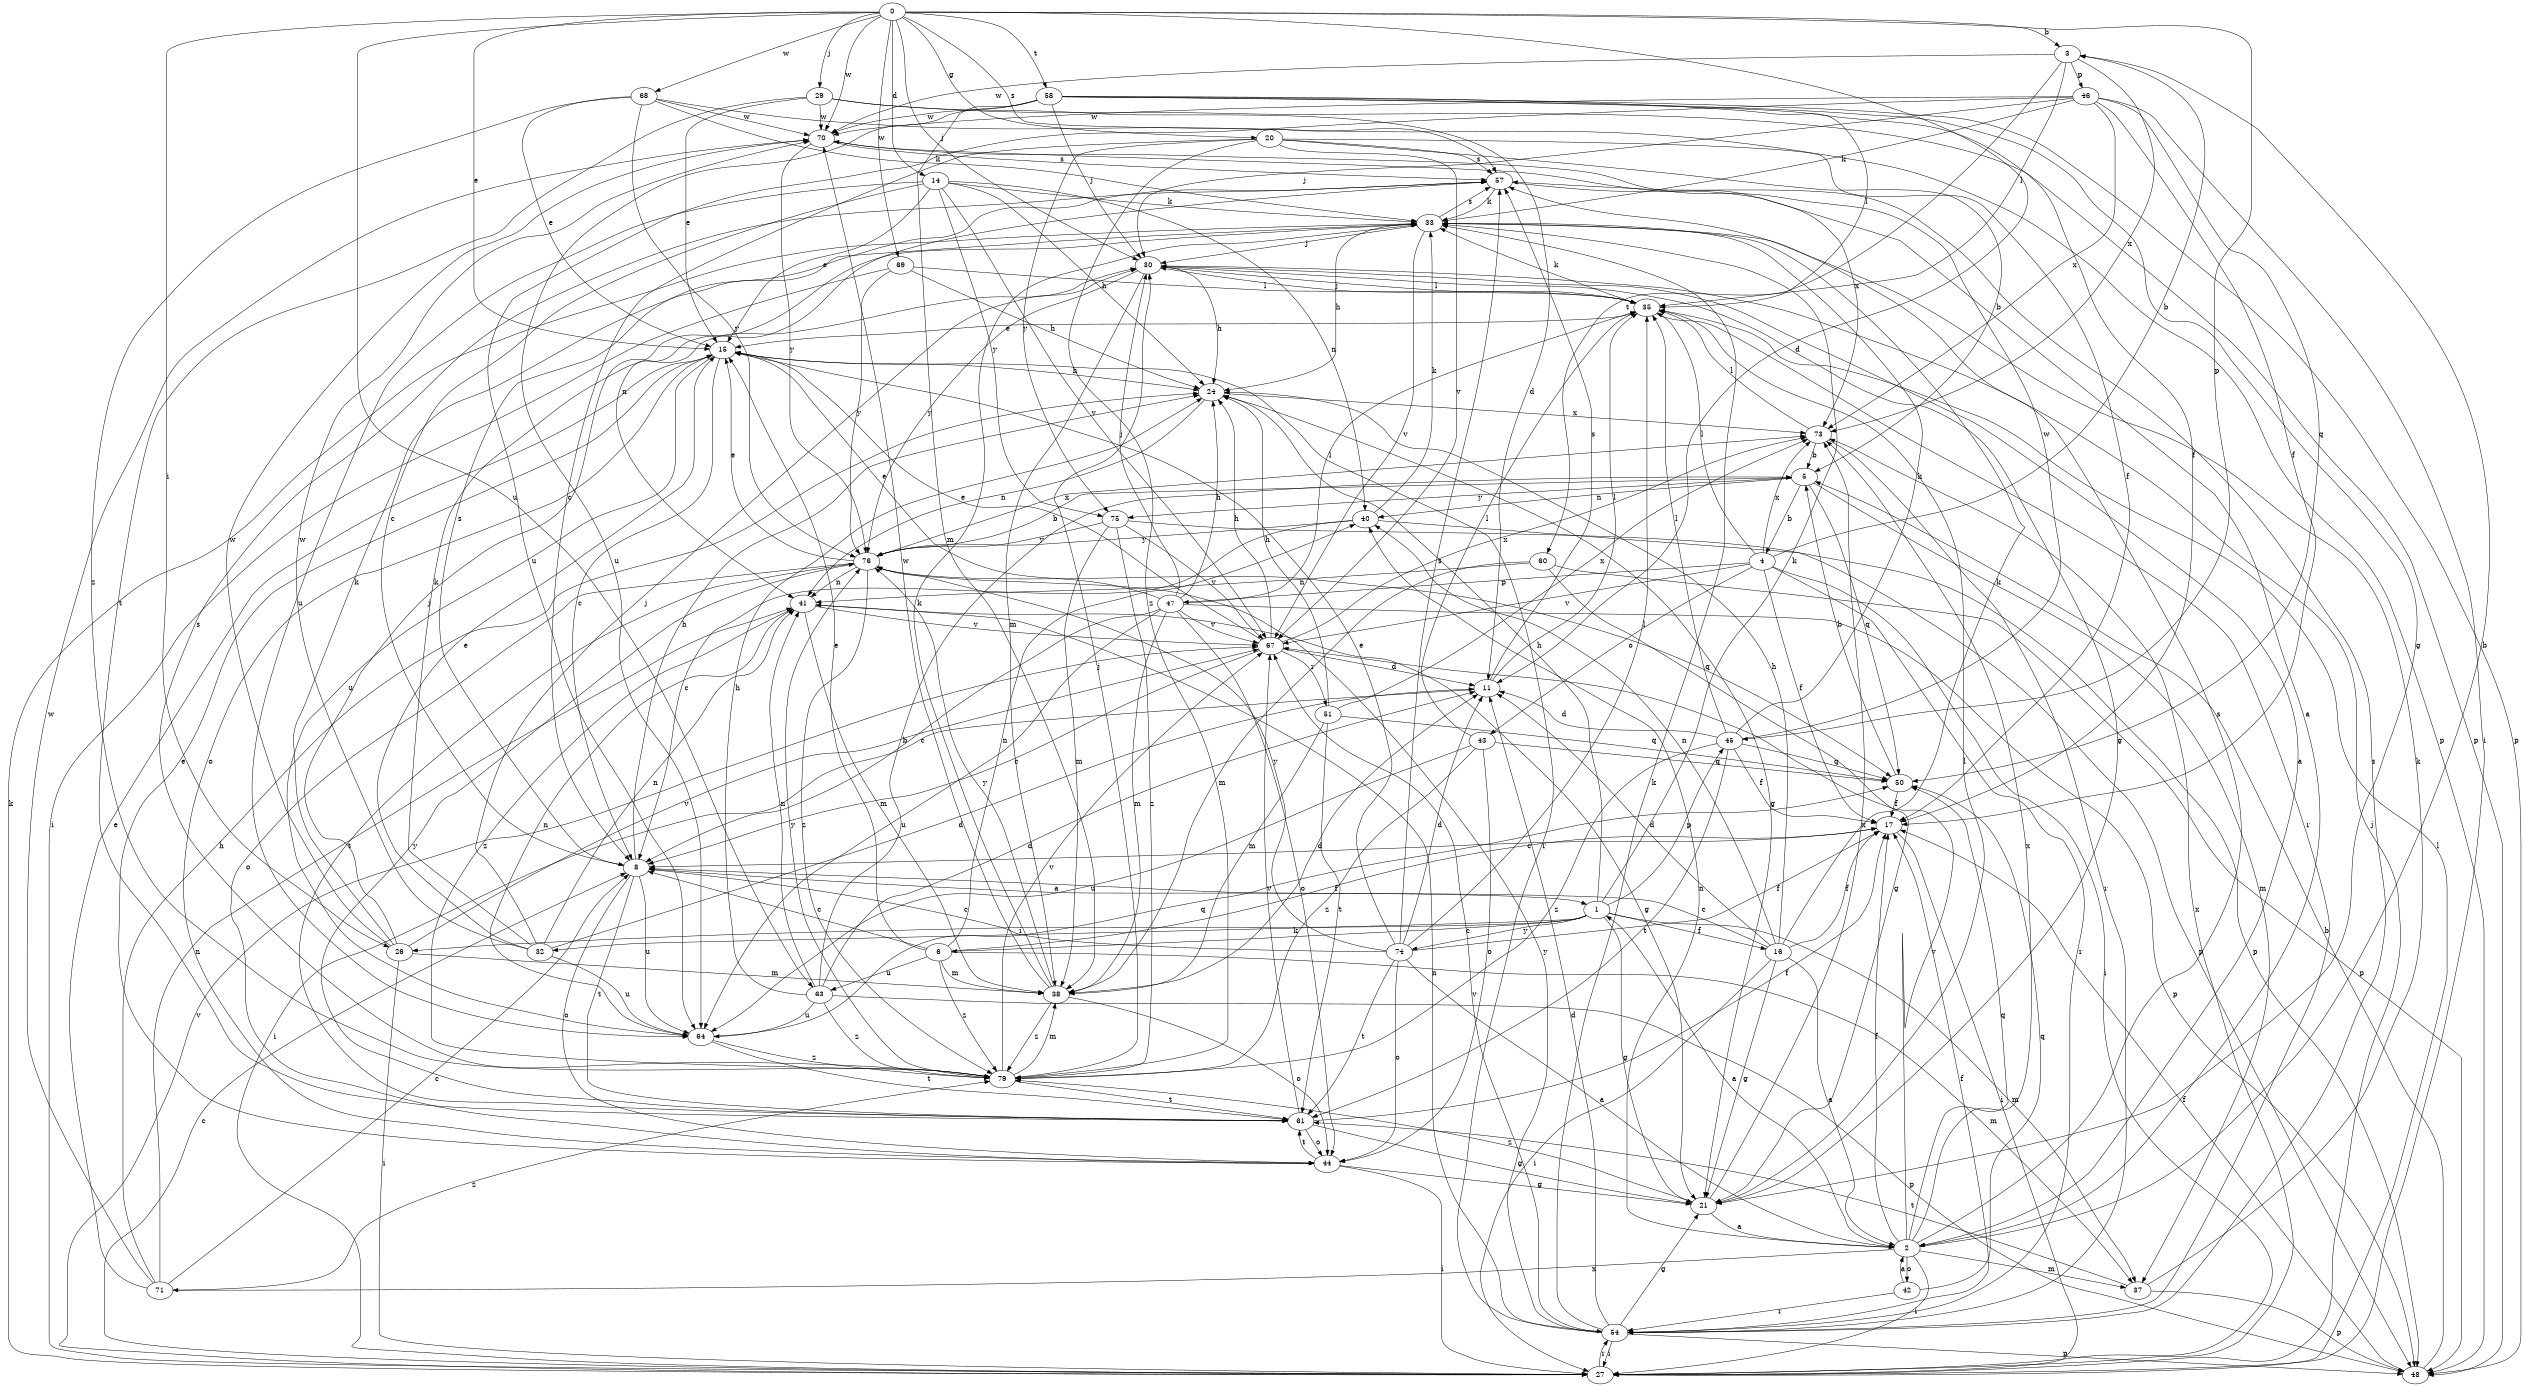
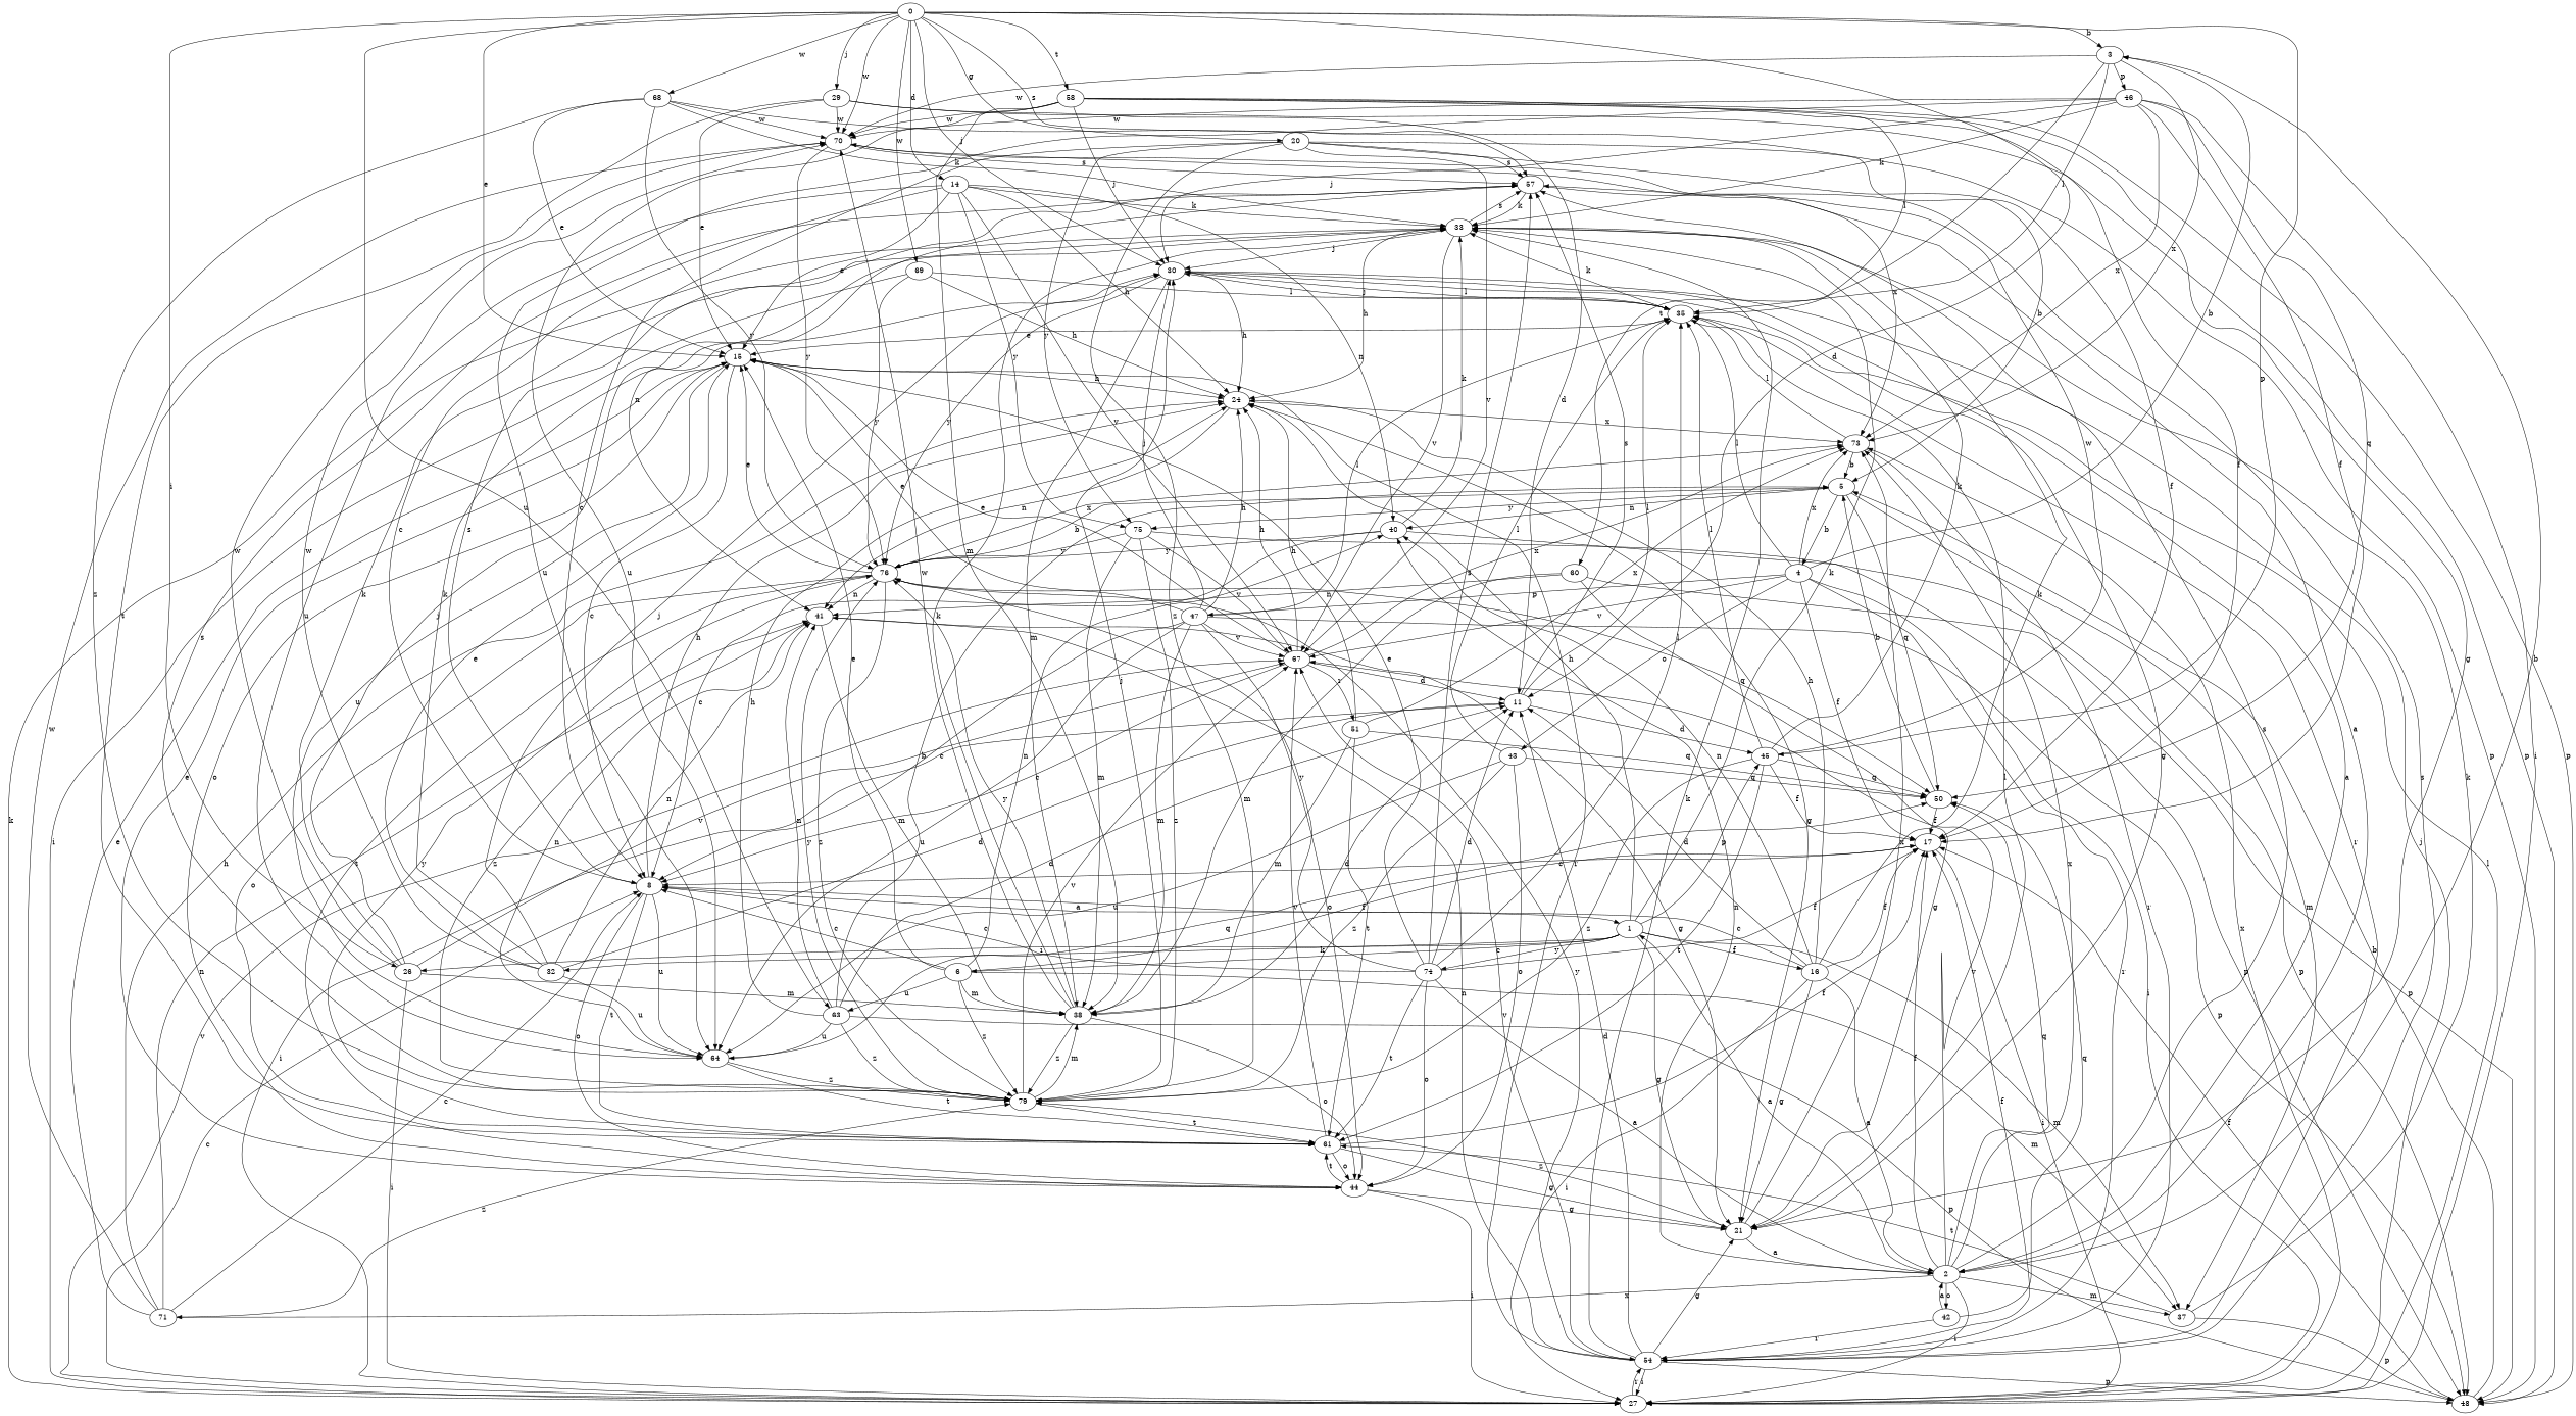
  strict digraph {
    0
    3
    n3 [label=14]
    11
    15
    20
    26
    29
    30
    45
    57
    58
    63
    68
    69
    70
    73
    35
    46
    60
    24
    33
    40
    67
    75
    8
    64
    27
    54
    44
    17
    5
    79
    38
    61
    48
    21
    2
    76
    50
    41
    1
    6
    16
    32
    37
    74
    42
    71
    51
    4
    43
    47
    0 -> 3 [label=b]
    0 -> n3 [label=d]
    0 -> 11 [label=d]
    0 -> 15 [label=e]
    0 -> 20 [label=g]
    0 -> 26 [label=i]
    0 -> 29 [label=j]
    0 -> 30 [label=j]
    0 -> 45 [label=p]
    0 -> 57 [label=s]
    0 -> 58 [label=t]
    0 -> 63 [label=u]
    0 -> 68 [label=w]
    0 -> 69 [label=w]
    0 -> 70 [label=w]
    3 -> 70 [label=w]
    3 -> 73 [label=x]
    3 -> 35 [label=l]
    3 -> 46 [label=p]
    3 -> 60 [label=t]
    n3 -> 15 [label=e]
    n3 -> 24 [label=h]
    n3 -> 33 [label=k]
    n3 -> 40 [label=n]
    n3 -> 67 [label=v]
    n3 -> 75 [label=y]
    n3 -> 8 [label=c]
    n3 -> 64 [label=u]
    11 -> 57 [label=s]
    11 -> 35 [label=l]
    11 -> 27 [label=i]
    15 -> 24 [label=h]
    15 -> 8 [label=c]
    15 -> 64 [label=u]
    15 -> 54 [label=r]
    15 -> 44 [label=o]
    20 -> 57 [label=s]
    20 -> 67 [label=v]
    20 -> 75 [label=y]
    20 -> 8 [label=c]
    20 -> 17 [label=f]
    20 -> 5 [label=b]
    20 -> 79 [label=z]
    26 -> 30 [label=j]
    26 -> 70 [label=w]
    26 -> 33 [label=k]
    26 -> 67 [label=v]
    26 -> 27 [label=i]
    26 -> 38 [label=m]
    29 -> 11 [label=d]
    29 -> 15 [label=e]
    29 -> 70 [label=w]
    29 -> 61 [label=t]
    29 -> 48 [label=p]
    30 -> 35 [label=l]
    30 -> 24 [label=h]
    30 -> 38 [label=m]
    30 -> 21 [label=g]
    30 -> 2 [label=a]
    30 -> 76 [label=y]
-   45 -> 11 [label=d]
+   11 -> 45 [label=d]
    45 -> 70 [label=w]
    45 -> 35 [label=l]
    45 -> 33 [label=k]
    45 -> 17 [label=f]
    45 -> 79 [label=z]
    45 -> 61 [label=t]
    45 -> 50 [label=q]
    57 -> 33 [label=k]
    57 -> 2 [label=a]
    57 -> 41 [label=n]
    58 -> 30 [label=j]
    58 -> 70 [label=w]
    58 -> 35 [label=l]
    58 -> 64 [label=u]
    58 -> 17 [label=f]
    58 -> 38 [label=m]
    58 -> 48 [label=p]
    58 -> 21 [label=g]
    63 -> 11 [label=d]
    63 -> 24 [label=h]
    63 -> 64 [label=u]
    63 -> 5 [label=b]
    63 -> 79 [label=z]
    63 -> 48 [label=p]
    63 -> 41 [label=n]
    68 -> 15 [label=e]
    68 -> 70 [label=w]
    68 -> 33 [label=k]
    68 -> 79 [label=z]
    68 -> 48 [label=p]
    68 -> 76 [label=y]
    69 -> 35 [label=l]
    69 -> 24 [label=h]
    69 -> 27 [label=i]
    69 -> 76 [label=y]
    70 -> 57 [label=s]
    70 -> 73 [label=x]
    70 -> 76 [label=y]
    73 -> 35 [label=l]
    73 -> 54 [label=r]
    73 -> 5 [label=b]
    35 -> 15 [label=e]
    35 -> 30 [label=j]
    35 -> 33 [label=k]
    35 -> 54 [label=r]
    46 -> 30 [label=j]
    46 -> 70 [label=w]
    46 -> 73 [label=x]
    46 -> 33 [label=k]
    46 -> 64 [label=u]
    46 -> 27 [label=i]
    46 -> 17 [label=f]
    46 -> 50 [label=q]
    60 -> 38 [label=m]
    60 -> 48 [label=p]
    60 -> 21 [label=g]
    60 -> 41 [label=n]
    24 -> 73 [label=x]
    24 -> 21 [label=g]
    24 -> 41 [label=n]
    33 -> 30 [label=j]
    33 -> 57 [label=s]
    33 -> 24 [label=h]
    33 -> 67 [label=v]
    40 -> 33 [label=k]
    40 -> 8 [label=c]
    40 -> 48 [label=p]
    40 -> 76 [label=y]
    67 -> 11 [label=d]
    67 -> 15 [label=e]
    67 -> 73 [label=x]
    67 -> 24 [label=h]
    67 -> 8 [label=c]
    67 -> 51 [label=r]
    75 -> 67 [label=v]
    75 -> 79 [label=z]
    75 -> 38 [label=m]
    75 -> 48 [label=p]
    75 -> 76 [label=y]
    8 -> 57 [label=s]
    8 -> 24 [label=h]
    8 -> 64 [label=u]
    8 -> 44 [label=o]
    8 -> 61 [label=t]
    8 -> 1 [label=a]
    64 -> 79 [label=z]
    64 -> 61 [label=t]
    64 -> 50 [label=q]
    64 -> 41 [label=n]
    27 -> 30 [label=j]
    27 -> 73 [label=x]
    27 -> 35 [label=l]
    27 -> 33 [label=k]
    27 -> 67 [label=v]
    27 -> 8 [label=c]
    27 -> 54 [label=r]
    54 -> 11 [label=d]
    54 -> 57 [label=s]
    54 -> 33 [label=k]
    54 -> 67 [label=v]
    54 -> 27 [label=i]
    54 -> 17 [label=f]
    54 -> 48 [label=p]
    54 -> 21 [label=g]
    54 -> 76 [label=y]
    54 -> 41 [label=n]
    44 -> 15 [label=e]
    44 -> 27 [label=i]
    44 -> 61 [label=t]
    44 -> 21 [label=g]
    17 -> 8 [label=c]
    17 -> 27 [label=i]
    5 -> 40 [label=n]
    5 -> 75 [label=y]
    5 -> 50 [label=q]
    5 -> 37 [label=m]
    5 -> 4 [label=b]
    79 -> 30 [label=j]
    79 -> 57 [label=s]
    79 -> 67 [label=v]
    79 -> 38 [label=m]
    79 -> 61 [label=t]
    79 -> 76 [label=y]
    38 -> 11 [label=d]
    38 -> 70 [label=w]
    38 -> 33 [label=k]
    38 -> 44 [label=o]
    38 -> 79 [label=z]
    38 -> 76 [label=y]
    61 -> 67 [label=v]
    61 -> 44 [label=o]
    61 -> 17 [label=f]
    61 -> 21 [label=g]
    61 -> 76 [label=y]
    48 -> 17 [label=f]
    48 -> 5 [label=b]
    21 -> 73 [label=x]
    21 -> 35 [label=l]
    21 -> 79 [label=z]
    21 -> 2 [label=a]
    2 -> 3 [label=b]
    2 -> 57 [label=s]
    2 -> 73 [label=x]
    2 -> 40 [label=n]
    2 -> 67 [label=v]
    2 -> 27 [label=i]
    2 -> 17 [label=f]
    2 -> 50 [label=q]
    2 -> 1 [label=a]
    2 -> 37 [label=m]
    2 -> 42 [label=o]
    2 -> 71 [label=x]
    76 -> 15 [label=e]
    76 -> 73 [label=x]
    76 -> 44 [label=o]
    76 -> 5 [label=b]
    76 -> 79 [label=z]
    76 -> 61 [label=t]
    76 -> 50 [label=q]
    76 -> 41 [label=n]
    50 -> 17 [label=f]
    50 -> 5 [label=b]
-   41 -> 67 [label=v]
    41 -> 79 [label=z]
    41 -> 38 [label=m]
    41 -> 21 [label=g]
    1 -> 26 [label=i]
    1 -> 45 [label=p]
    1 -> 24 [label=h]
    1 -> 33 [label=k]
    1 -> 21 [label=g]
    1 -> 6 [label=c]
    1 -> 16 [label=f]
    1 -> 32 [label=k]
    1 -> 37 [label=m]
    1 -> 74 [label=y]
    6 -> 15 [label=e]
    6 -> 63 [label=u]
    6 -> 40 [label=n]
    6 -> 8 [label=c]
    6 -> 17 [label=f]
    6 -> 79 [label=z]
    6 -> 38 [label=m]
    6 -> 37 [label=m]
    16 -> 11 [label=d]
    16 -> 24 [label=h]
    16 -> 33 [label=k]
    16 -> 40 [label=n]
    16 -> 8 [label=c]
    16 -> 27 [label=i]
    16 -> 17 [label=f]
    16 -> 21 [label=g]
    16 -> 2 [label=a]
    32 -> 11 [label=d]
    32 -> 15 [label=e]
    32 -> 30 [label=j]
    32 -> 70 [label=w]
    32 -> 33 [label=k]
    32 -> 64 [label=u]
    32 -> 41 [label=n]
    37 -> 33 [label=k]
    37 -> 61 [label=t]
    37 -> 48 [label=p]
    74 -> 11 [label=d]
    74 -> 15 [label=e]
    74 -> 57 [label=s]
    74 -> 35 [label=l]
    74 -> 8 [label=c]
    74 -> 44 [label=o]
    74 -> 17 [label=f]
    74 -> 61 [label=t]
    74 -> 2 [label=a]
    74 -> 76 [label=y]
    42 -> 54 [label=r]
    42 -> 2 [label=a]
    42 -> 50 [label=q]
    71 -> 15 [label=e]
    71 -> 70 [label=w]
    71 -> 24 [label=h]
    71 -> 8 [label=c]
    71 -> 79 [label=z]
    71 -> 41 [label=n]
    51 -> 73 [label=x]
    51 -> 24 [label=h]
    51 -> 38 [label=m]
    51 -> 61 [label=t]
    51 -> 50 [label=q]
    4 -> 3 [label=b]
    4 -> 73 [label=x]
    4 -> 35 [label=l]
    4 -> 67 [label=v]
    4 -> 27 [label=i]
    4 -> 54 [label=r]
    4 -> 17 [label=f]
    4 -> 43 [label=o]
    4 -> 47 [label=p]
    43 -> 35 [label=l]
    43 -> 64 [label=u]
    43 -> 44 [label=o]
    43 -> 79 [label=z]
    43 -> 50 [label=q]
    47 -> 15 [label=e]
    47 -> 30 [label=j]
    47 -> 35 [label=l]
    47 -> 24 [label=h]
    47 -> 67 [label=v]
    47 -> 8 [label=c]
    47 -> 64 [label=u]
    47 -> 44 [label=o]
    47 -> 38 [label=m]
    47 -> 48 [label=p]
  }
